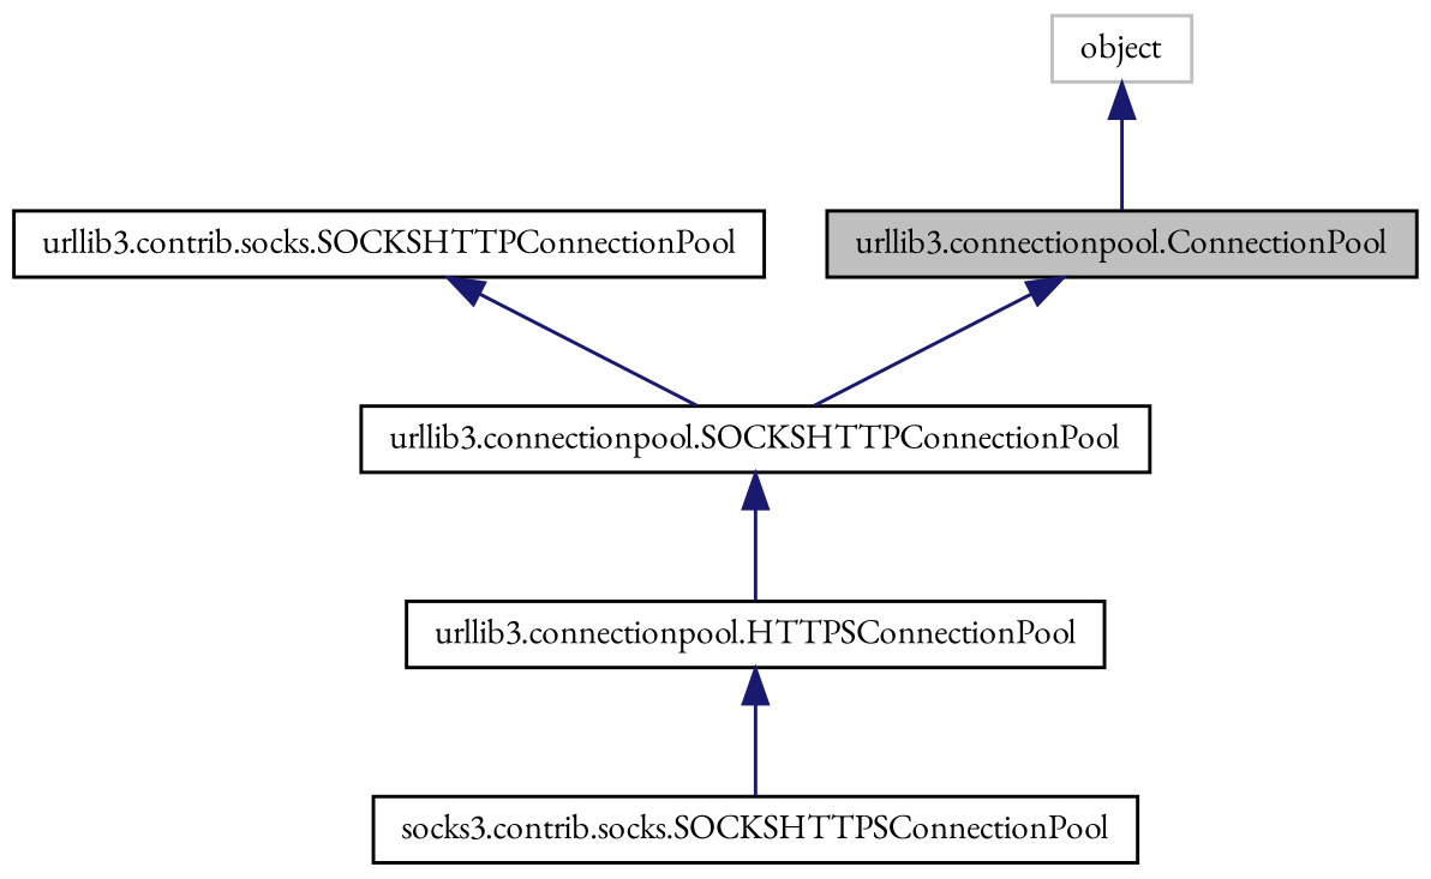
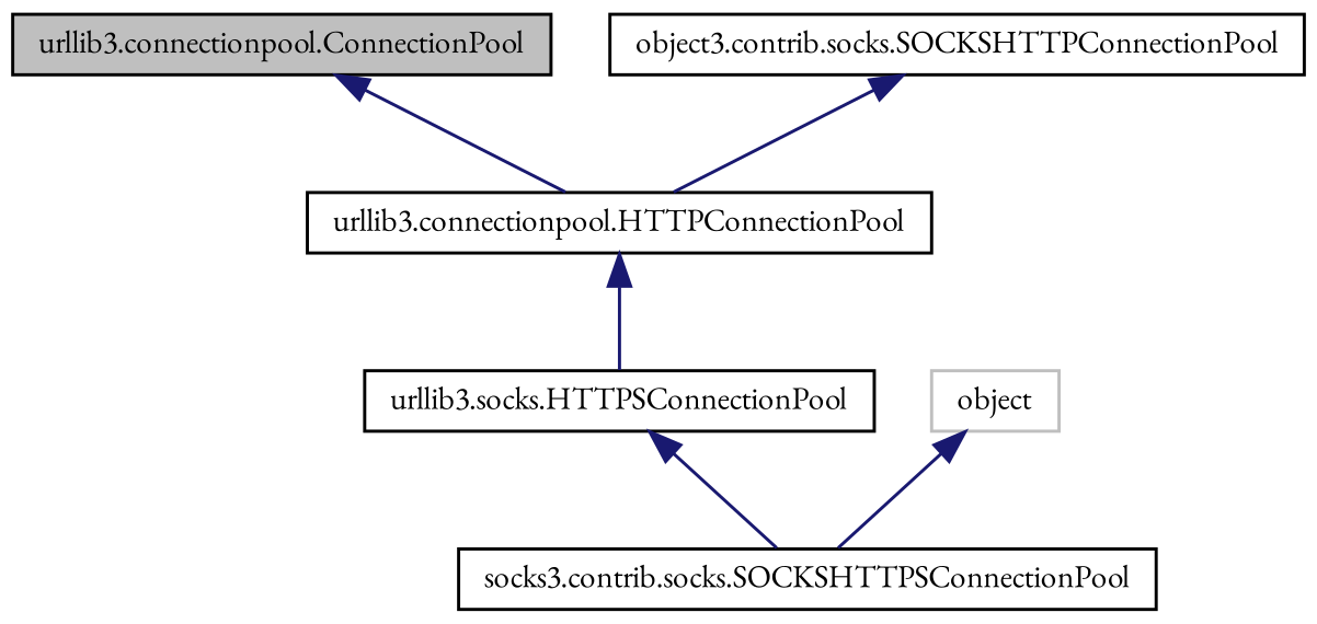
  digraph {
    fontname="EB Garamond"
    rankdir=TB
    node [color=black fillcolor=white fontname="EB Garamond" fontsize=10 shape=record style=filled]
    edge [color=midnightblue dir=back fontname="EB Garamond" fontsize=10 labelfontname=Helvetica labelfontsize=10 style=solid]
    n1 [fillcolor=grey75 fontcolor=black height=0.2 label="urllib3.connectionpool.ConnectionPool" width=0.4]
-   n2 [height=0.2 label="urllib3.connectionpool.SOCKSHTTPConnectionPool" width=0.4]
-   n3 [height=0.2 label="urllib3.connectionpool.HTTPSConnectionPool" width=0.4]
+   n2 [height=0.2 label="urllib3.connectionpool.HTTPConnectionPool" width=0.4]
+   n3 [height=0.2 label="urllib3.socks.HTTPSConnectionPool" width=0.4]
    n4 [color=grey75 height=0.2 label=object width=0.4]
    n5 [height=0.2 label="socks3.contrib.socks.SOCKSHTTPSConnectionPool" width=0.4]
-   n6 [height=0.2 label="urllib3.contrib.socks.SOCKSHTTPConnectionPool" width=0.4]
+   n6 [height=0.2 label="object3.contrib.socks.SOCKSHTTPConnectionPool" width=0.4]
    n1 -> n2
    n2 -> n3
    n3 -> n5
-   n4 -> n1
+   n4 -> n5
    n6 -> n2
  }
